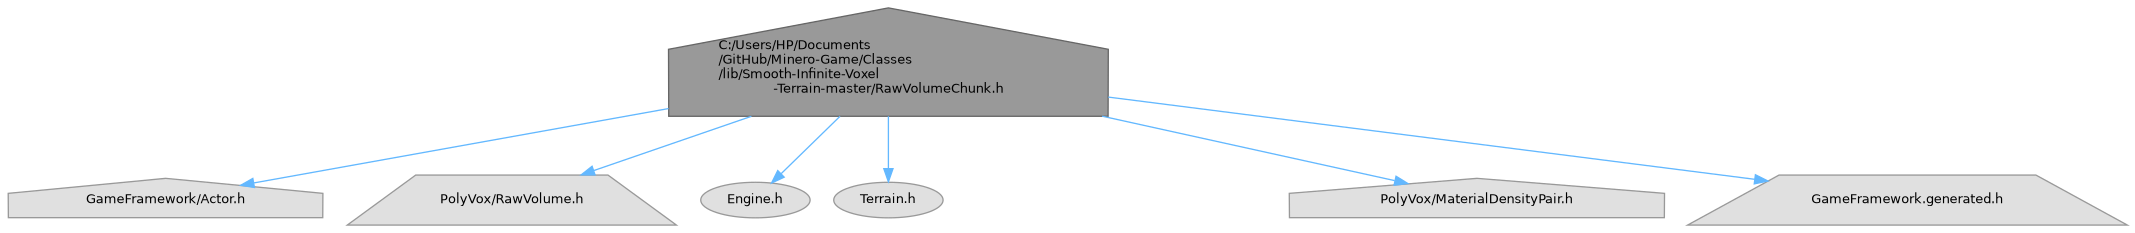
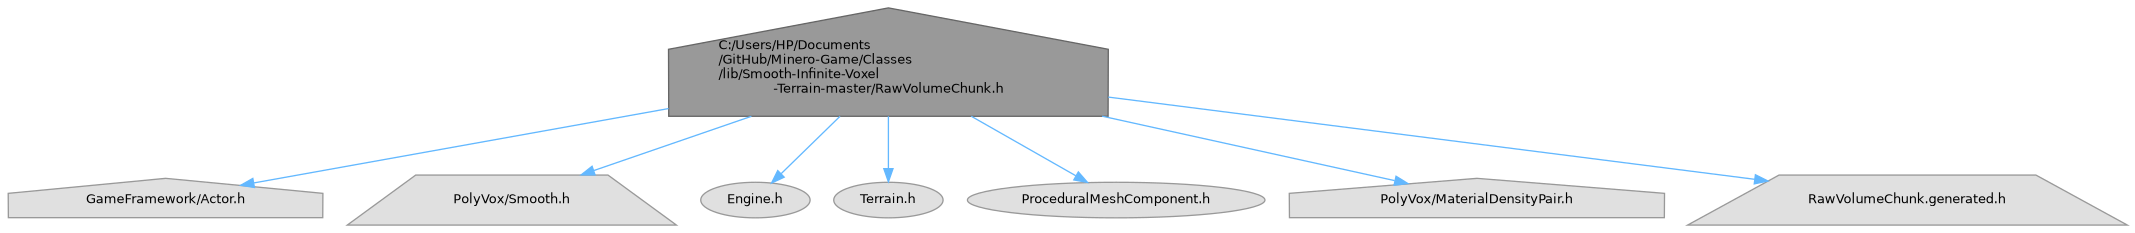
  digraph {
    node [color=grey60 fillcolor="#E0E0E0" fontname=Helvetica fontsize=10 shape=house style=filled]
    edge [color=steelblue1 fontname=Helvetica fontsize=10 labelfontname=Helvetica labelfontsize=10 style=solid]
    n1 [color=gray40 fillcolor=grey60 fontcolor=black height=0.2 label="C:/Users/HP/Documents\l/GitHub/Minero-Game/Classes\l/lib/Smooth-Infinite-Voxel\l-Terrain-master/RawVolumeChunk.h" width=0.4]
    n2 [height=0.2 label="GameFramework/Actor.h" width=0.4]
-   n3 [height=0.2 label="PolyVox/RawVolume.h" shape=trapezium width=0.4]
+   n3 [height=0.2 label="PolyVox/Smooth.h" shape=trapezium width=0.4]
    n4 [height=0.2 label="Engine.h" shape=ellipse width=0.4]
    n5 [height=0.2 label="Terrain.h" shape=ellipse width=0.4]
+   n6 [height=0.2 label="ProceduralMeshComponent.h" shape=ellipse width=0.4]
    n7 [height=0.2 label="PolyVox/MaterialDensityPair.h" width=0.4]
-   n8 [height=0.2 label="GameFramework.generated.h" shape=trapezium width=0.4]
+   n8 [height=0.2 label="RawVolumeChunk.generated.h" shape=trapezium width=0.4]
    n1 -> n2
    n1 -> n3
    n1 -> n4
    n1 -> n5
+   n1 -> n6
    n1 -> n7
    n1 -> n8
  }
